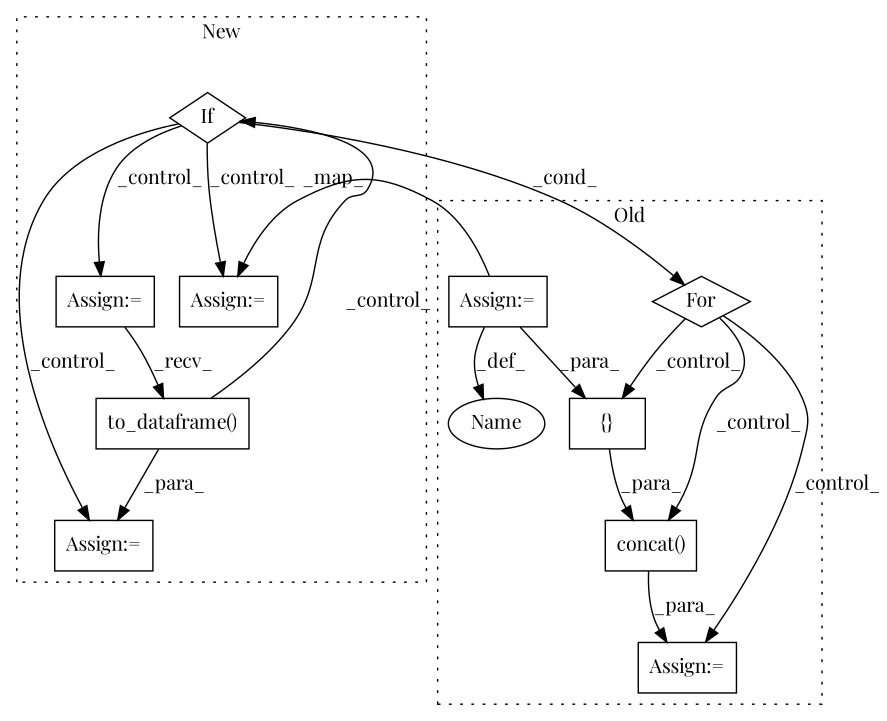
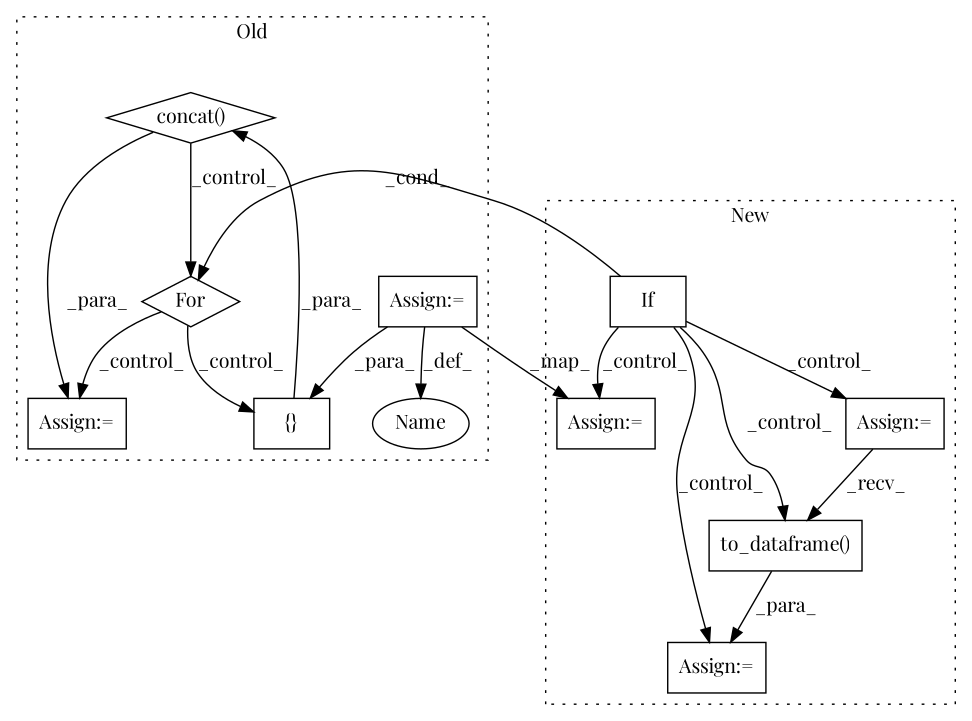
  digraph {
    fontname="Playfair Display"
    node [a=68 fontname="Playfair Display" l=3 shape=box]
    edge [fontname="Playfair Display"]
-   n1 [a=75 l="10,9" label="concat()" s="54218,54248"]
+   n1 [a=75 l="10,9" label="concat()" s="54218,54248" shape=diamond]
    n2 [label="Assign:=" s=54215]
    n3 [a=59 l="1,0" label="{}" s="54228,54247"]
    n4 [a=87 l=1 label=Name s=54135 shape=ellipse]
    n5 [a=107 l="4,22" label=For s="54128,54152" shape=diamond]
    n6 [label="Assign:=" s=52925]
-   n7 [a=96 label=If s=60882 shape=diamond]
+   n7 [a=96 label=If s=60882]
    n8 [label="Assign:=" s=62479]
    n9 [label="Assign:=" s=62279]
    n10 [a=75 l="17,1" label="to_dataframe()" s="62482,62527"]
    n11 [label="Assign:=" s=60947]
    subgraph cluster_1 {
      label=Old
      style=dotted
      n1
      n2
      n3
      n4
      n5
      n6
    }
    subgraph cluster_2 {
      label=New
      style=dotted
      n7
      n8
      n9
      n10
      n11
    }
    n1 -> n2 [label=_para_]
    n3 -> n1 [label=_para_]
-   n5 -> n1 [label=_control_]
+   n1 -> n5 [label=_control_]
    n5 -> n2 [label=_control_]
    n5 -> n3 [label=_control_]
    n6 -> n3 [label=_para_]
    n6 -> n4 [label=_def_]
    n6 -> n11 [label=_map_]
    n7 -> n5 [label=_cond_]
    n7 -> n8 [label=_control_]
    n7 -> n9 [label=_control_]
-   n10 -> n7 [label=_control_]
+   n7 -> n10 [label=_control_]
    n7 -> n11 [label=_control_]
    n9 -> n10 [label=_recv_]
    n10 -> n8 [label=_para_]
  }
